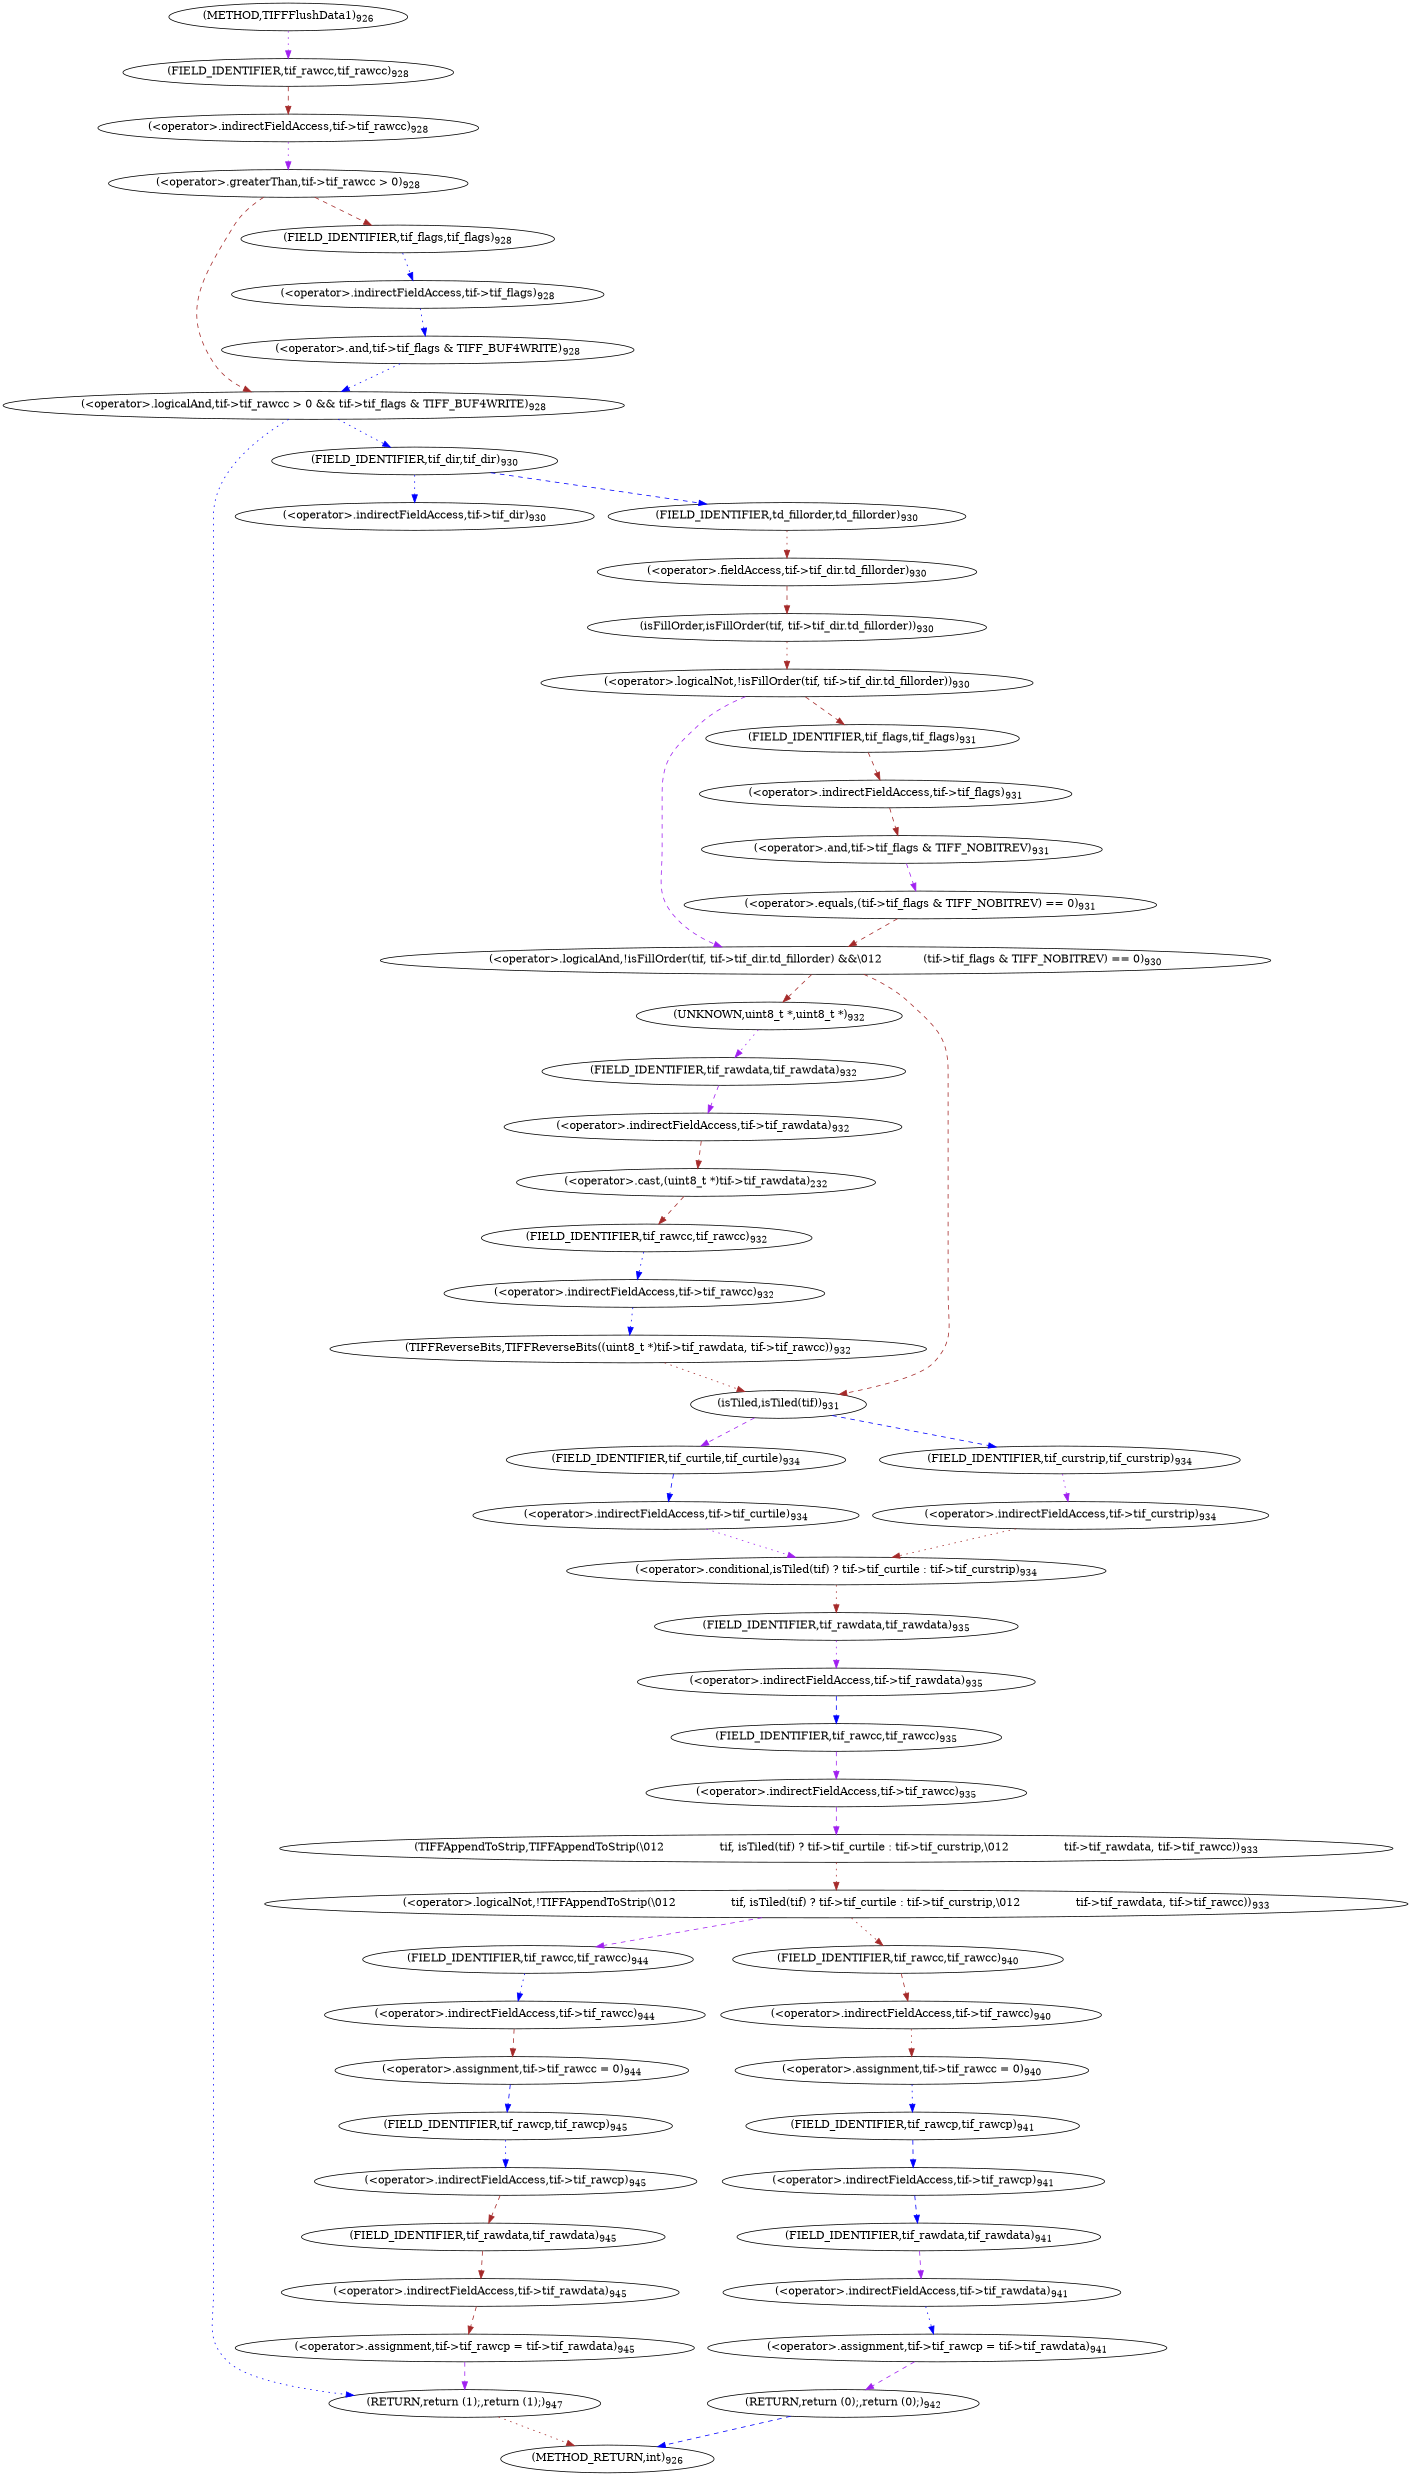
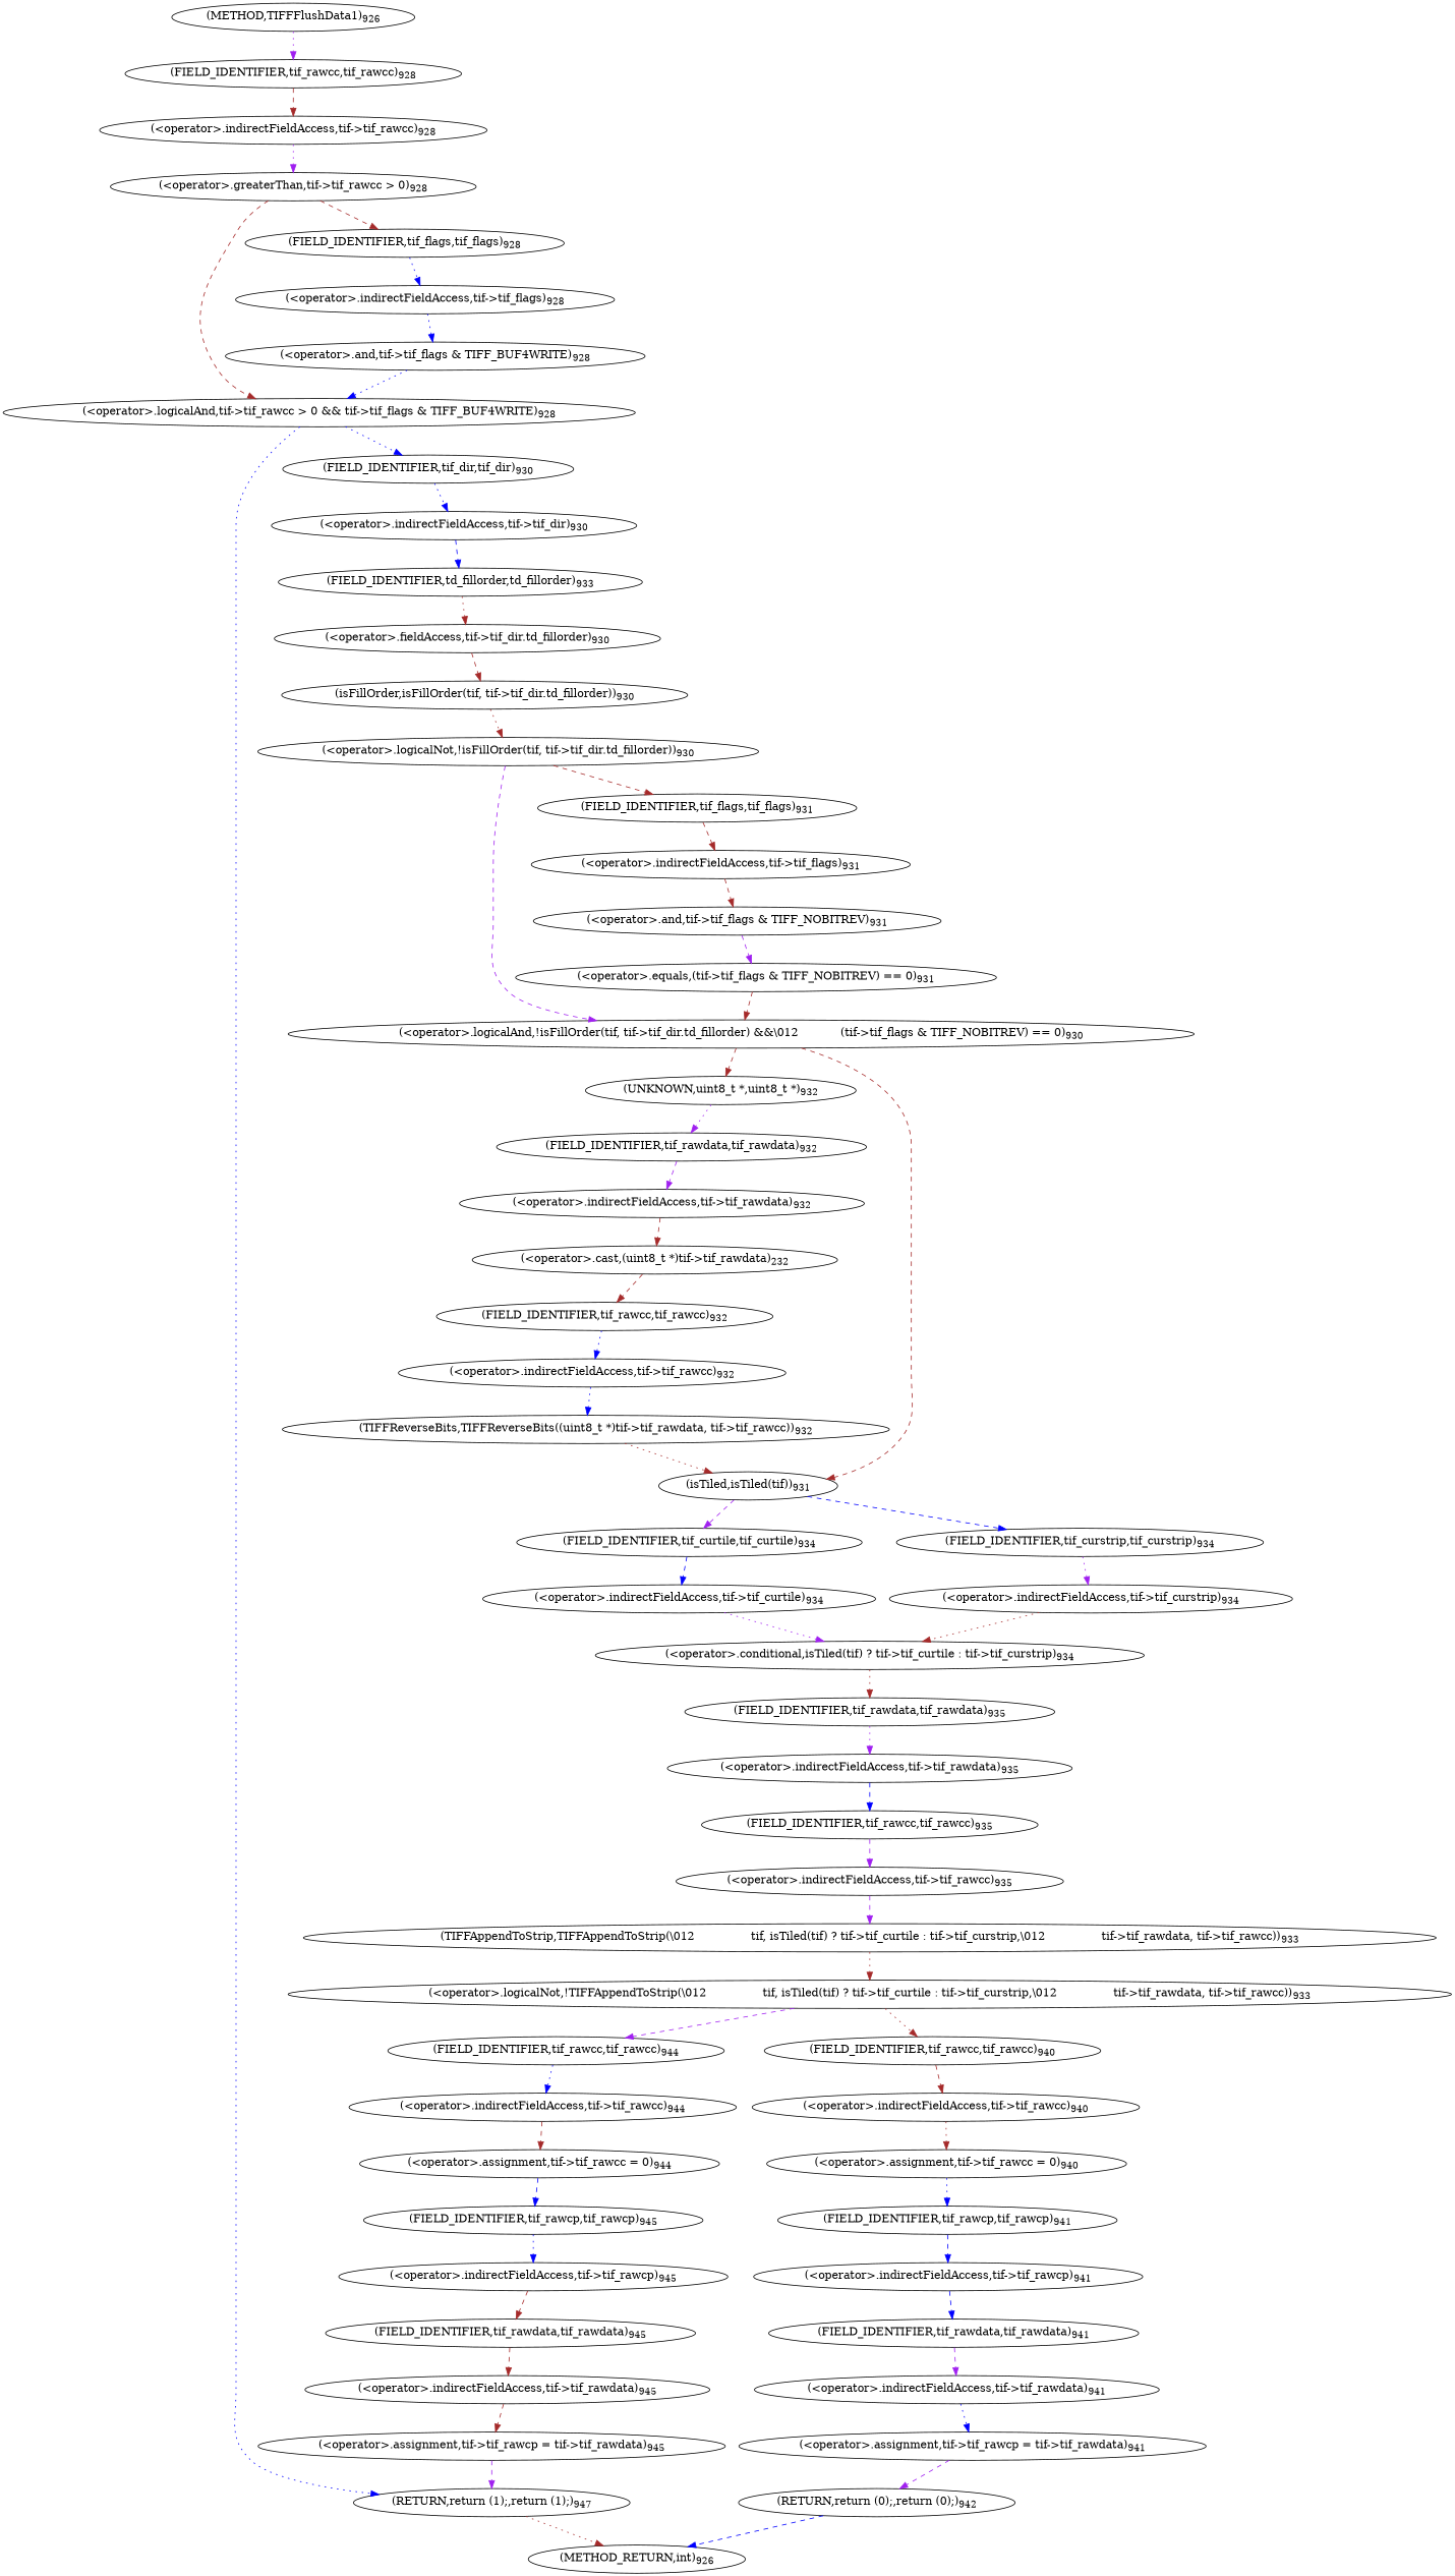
  digraph {
    fontname="DejaVu Serif"
    node [fontname="DejaVu Serif"]
    edge [color=brown fontname="DejaVu Serif" style=dashed]
    n1 [label=<(RETURN,return (1);,return (1);)<SUB>947</SUB>>]
    n2 [label=<(METHOD_RETURN,int)<SUB>926</SUB>>]
    n3 [label=<(&lt;operator&gt;.logicalAnd,tif-&gt;tif_rawcc &gt; 0 &amp;&amp; tif-&gt;tif_flags &amp; TIFF_BUF4WRITE)<SUB>928</SUB>>]
    n4 [label=<(FIELD_IDENTIFIER,tif_dir,tif_dir)<SUB>930</SUB>>]
    n5 [label=<(&lt;operator&gt;.indirectFieldAccess,tif-&gt;tif_dir)<SUB>930</SUB>>]
    n6 [label=<(&lt;operator&gt;.greaterThan,tif-&gt;tif_rawcc &gt; 0)<SUB>928</SUB>>]
    n7 [label=<(FIELD_IDENTIFIER,tif_flags,tif_flags)<SUB>928</SUB>>]
    n8 [label=<(&lt;operator&gt;.indirectFieldAccess,tif-&gt;tif_flags)<SUB>928</SUB>>]
    n9 [label=<(&lt;operator&gt;.and,tif-&gt;tif_flags &amp; TIFF_BUF4WRITE)<SUB>928</SUB>>]
    n10 [label=<(&lt;operator&gt;.assignment,tif-&gt;tif_rawcc = 0)<SUB>944</SUB>>]
    n11 [label=<(FIELD_IDENTIFIER,tif_rawcp,tif_rawcp)<SUB>945</SUB>>]
    n12 [label=<(&lt;operator&gt;.indirectFieldAccess,tif-&gt;tif_rawcp)<SUB>945</SUB>>]
    n13 [label=<(&lt;operator&gt;.assignment,tif-&gt;tif_rawcp = tif-&gt;tif_rawdata)<SUB>945</SUB>>]
    n14 [label=<(&lt;operator&gt;.indirectFieldAccess,tif-&gt;tif_rawcc)<SUB>928</SUB>>]
    n15 [label=<(&lt;operator&gt;.logicalAnd,!isFillOrder(tif, tif-&gt;tif_dir.td_fillorder) &amp;&amp;\012            (tif-&gt;tif_flags &amp; TIFF_NOBITREV) == 0)<SUB>930</SUB>>]
    n16 [label=<(UNKNOWN,uint8_t *,uint8_t *)<SUB>932</SUB>>]
    n17 [label=<(isTiled,isTiled(tif))<SUB>931</SUB>>]
    n18 [label=<(FIELD_IDENTIFIER,tif_rawdata,tif_rawdata)<SUB>932</SUB>>]
    n19 [label=<(FIELD_IDENTIFIER,tif_curtile,tif_curtile)<SUB>934</SUB>>]
    n20 [label=<(FIELD_IDENTIFIER,tif_curstrip,tif_curstrip)<SUB>934</SUB>>]
    n21 [label=<(&lt;operator&gt;.logicalNot,!TIFFAppendToStrip(\012                tif, isTiled(tif) ? tif-&gt;tif_curtile : tif-&gt;tif_curstrip,\012                tif-&gt;tif_rawdata, tif-&gt;tif_rawcc))<SUB>933</SUB>>]
    n22 [label=<(FIELD_IDENTIFIER,tif_rawcc,tif_rawcc)<SUB>944</SUB>>]
    n23 [label=<(FIELD_IDENTIFIER,tif_rawcc,tif_rawcc)<SUB>940</SUB>>]
    n24 [label=<(&lt;operator&gt;.indirectFieldAccess,tif-&gt;tif_rawcc)<SUB>944</SUB>>]
    n25 [label=<(&lt;operator&gt;.indirectFieldAccess,tif-&gt;tif_rawcc)<SUB>940</SUB>>]
    n26 [label=<(FIELD_IDENTIFIER,tif_rawdata,tif_rawdata)<SUB>945</SUB>>]
    n27 [label=<(&lt;operator&gt;.indirectFieldAccess,tif-&gt;tif_rawdata)<SUB>945</SUB>>]
    n28 [label=<(FIELD_IDENTIFIER,tif_rawcc,tif_rawcc)<SUB>928</SUB>>]
    n29 [label=<(&lt;operator&gt;.logicalNot,!isFillOrder(tif, tif-&gt;tif_dir.td_fillorder))<SUB>930</SUB>>]
    n30 [label=<(FIELD_IDENTIFIER,tif_flags,tif_flags)<SUB>931</SUB>>]
    n31 [label=<(&lt;operator&gt;.indirectFieldAccess,tif-&gt;tif_flags)<SUB>931</SUB>>]
    n32 [label=<(&lt;operator&gt;.equals,(tif-&gt;tif_flags &amp; TIFF_NOBITREV) == 0)<SUB>931</SUB>>]
    n33 [label=<(TIFFReverseBits,TIFFReverseBits((uint8_t *)tif-&gt;tif_rawdata, tif-&gt;tif_rawcc))<SUB>932</SUB>>]
    n34 [label=<(TIFFAppendToStrip,TIFFAppendToStrip(\012                tif, isTiled(tif) ? tif-&gt;tif_curtile : tif-&gt;tif_curstrip,\012                tif-&gt;tif_rawdata, tif-&gt;tif_rawcc))<SUB>933</SUB>>]
    n35 [label=<(&lt;operator&gt;.assignment,tif-&gt;tif_rawcc = 0)<SUB>940</SUB>>]
    n36 [label=<(FIELD_IDENTIFIER,tif_rawcp,tif_rawcp)<SUB>941</SUB>>]
    n37 [label=<(&lt;operator&gt;.indirectFieldAccess,tif-&gt;tif_rawcp)<SUB>941</SUB>>]
    n38 [label=<(&lt;operator&gt;.assignment,tif-&gt;tif_rawcp = tif-&gt;tif_rawdata)<SUB>941</SUB>>]
    n39 [label=<(RETURN,return (0);,return (0);)<SUB>942</SUB>>]
    n40 [label=<(isFillOrder,isFillOrder(tif, tif-&gt;tif_dir.td_fillorder))<SUB>930</SUB>>]
    n41 [label=<(&lt;operator&gt;.and,tif-&gt;tif_flags &amp; TIFF_NOBITREV)<SUB>931</SUB>>]
    n42 [label=<(&lt;operator&gt;.cast,(uint8_t *)tif-&gt;tif_rawdata)<SUB>232</SUB>>]
    n43 [label=<(FIELD_IDENTIFIER,tif_rawcc,tif_rawcc)<SUB>932</SUB>>]
    n44 [label=<(&lt;operator&gt;.indirectFieldAccess,tif-&gt;tif_rawcc)<SUB>932</SUB>>]
    n45 [label=<(&lt;operator&gt;.conditional,isTiled(tif) ? tif-&gt;tif_curtile : tif-&gt;tif_curstrip)<SUB>934</SUB>>]
    n46 [label=<(FIELD_IDENTIFIER,tif_rawdata,tif_rawdata)<SUB>935</SUB>>]
    n47 [label=<(&lt;operator&gt;.indirectFieldAccess,tif-&gt;tif_rawdata)<SUB>935</SUB>>]
    n48 [label=<(FIELD_IDENTIFIER,tif_rawcc,tif_rawcc)<SUB>935</SUB>>]
    n49 [label=<(&lt;operator&gt;.indirectFieldAccess,tif-&gt;tif_rawcc)<SUB>935</SUB>>]
    n50 [label=<(FIELD_IDENTIFIER,tif_rawdata,tif_rawdata)<SUB>941</SUB>>]
    n51 [label=<(&lt;operator&gt;.indirectFieldAccess,tif-&gt;tif_rawdata)<SUB>941</SUB>>]
    n52 [label=<(&lt;operator&gt;.fieldAccess,tif-&gt;tif_dir.td_fillorder)<SUB>930</SUB>>]
    n53 [label=<(&lt;operator&gt;.indirectFieldAccess,tif-&gt;tif_rawdata)<SUB>932</SUB>>]
    n54 [label=<(&lt;operator&gt;.indirectFieldAccess,tif-&gt;tif_curtile)<SUB>934</SUB>>]
    n55 [label=<(&lt;operator&gt;.indirectFieldAccess,tif-&gt;tif_curstrip)<SUB>934</SUB>>]
-   n56 [label=<(FIELD_IDENTIFIER,td_fillorder,td_fillorder)<SUB>930</SUB>>]
+   n56 [label=<(FIELD_IDENTIFIER,td_fillorder,td_fillorder)<SUB>933</SUB>>]
    n57 [label=<(METHOD,TIFFFlushData1)<SUB>926</SUB>>]
    n1 -> n2 [style=dotted]
    n3 -> n1 [color=blue style=dotted]
    n3 -> n4 [color=blue style=dotted]
    n4 -> n5 [color=blue style=dotted]
-   n4 -> n56 [color=blue]
+   n5 -> n56 [color=blue]
    n6 -> n3
    n6 -> n7
    n7 -> n8 [color=blue style=dotted]
    n8 -> n9 [color=blue style=dotted]
    n9 -> n3 [color=blue style=dotted]
    n10 -> n11 [color=blue]
    n11 -> n12 [color=blue style=dotted]
    n12 -> n26
    n13 -> n1 [color=purple]
    n14 -> n6 [color=purple style=dotted]
    n15 -> n16
    n15 -> n17
    n16 -> n18 [color=purple style=dotted]
    n17 -> n19 [color=purple]
    n17 -> n20 [color=blue]
    n18 -> n53 [color=purple]
    n19 -> n54 [color=blue]
    n20 -> n55 [color=purple style=dotted]
    n21 -> n22 [color=purple]
    n21 -> n23 [style=dotted]
    n22 -> n24 [color=blue style=dotted]
    n23 -> n25
    n24 -> n10
    n25 -> n35 [style=dotted]
    n26 -> n27
    n27 -> n13
    n28 -> n14
    n29 -> n15 [color=purple]
    n29 -> n30
    n30 -> n31
    n31 -> n41
    n32 -> n15
    n33 -> n17 [style=dotted]
    n34 -> n21 [style=dotted]
    n35 -> n36 [color=blue style=dotted]
    n36 -> n37 [color=blue]
    n37 -> n50 [color=blue]
    n38 -> n39 [color=purple]
    n39 -> n2 [color=blue]
    n40 -> n29 [style=dotted]
    n41 -> n32 [color=purple]
    n42 -> n43
    n43 -> n44 [color=blue style=dotted]
    n44 -> n33 [color=blue style=dotted]
    n45 -> n46 [style=dotted]
    n46 -> n47 [color=purple style=dotted]
    n47 -> n48 [color=blue]
    n48 -> n49 [color=purple]
    n49 -> n34 [color=purple]
    n50 -> n51 [color=purple]
    n51 -> n38 [color=blue style=dotted]
    n52 -> n40
    n53 -> n42
    n54 -> n45 [color=purple style=dotted]
    n55 -> n45 [style=dotted]
    n56 -> n52 [style=dotted]
    n57 -> n28 [color=purple style=dotted]
  }
